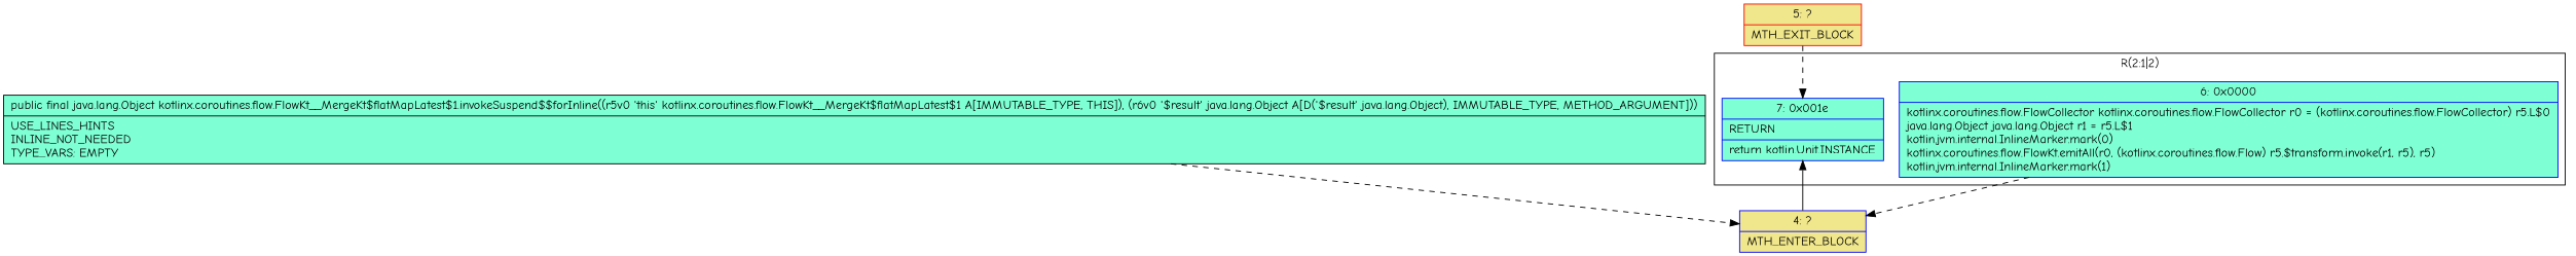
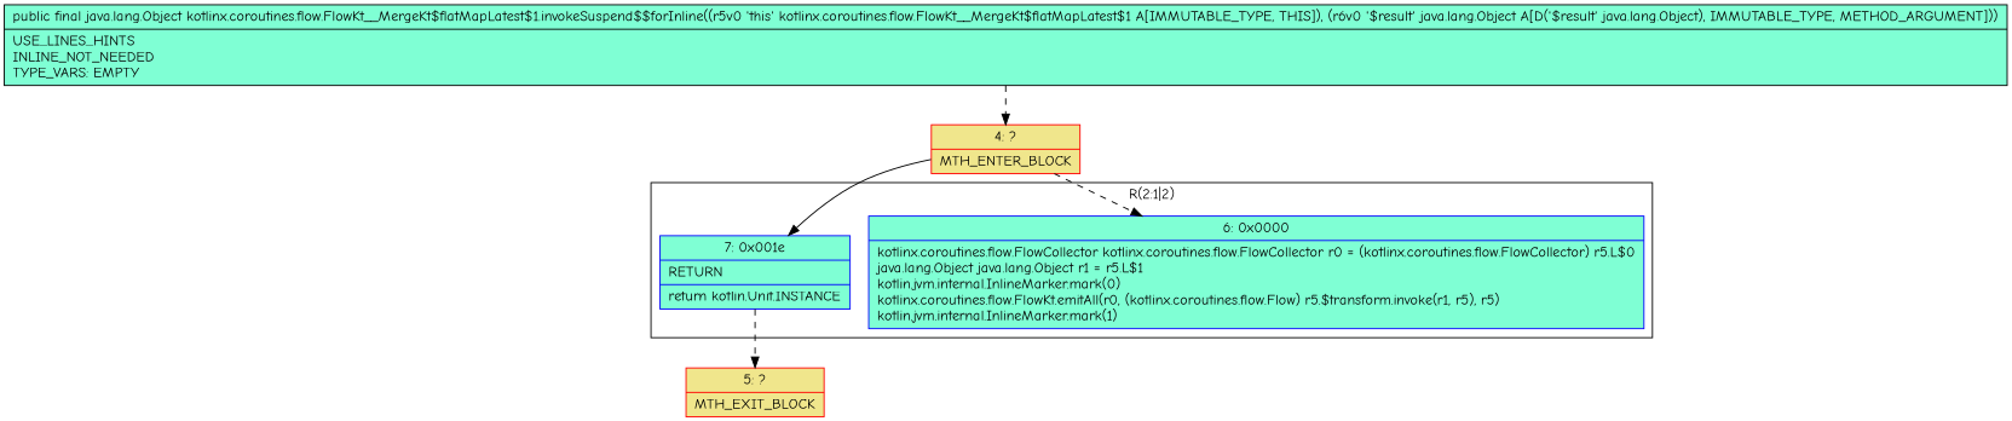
  digraph {
    fontname="Comic Neue"
    node [color=blue fillcolor=aquamarine fontname="Comic Neue" shape=record style=filled]
    edge [fontname="Comic Neue" style=dashed]
    n1 [label="{6\:\ 0x0000|kotlinx.coroutines.flow.FlowCollector kotlinx.coroutines.flow.FlowCollector r0 = (kotlinx.coroutines.flow.FlowCollector) r5.L$0\ljava.lang.Object java.lang.Object r1 = r5.L$1\lkotlin.jvm.internal.InlineMarker.mark(0)\lkotlinx.coroutines.flow.FlowKt.emitAll(r0, (kotlinx.coroutines.flow.Flow) r5.$transform.invoke(r1, r5), r5)\lkotlin.jvm.internal.InlineMarker.mark(1)\l}"]
    n2 [label="{7\:\ 0x001e|RETURN\l|return kotlin.Unit.INSTANCE\l}"]
    n3 [color=red fillcolor=khaki label="{5\:\ ?|MTH_EXIT_BLOCK\l}"]
-   n4 [fillcolor=khaki label="{4\:\ ?|MTH_ENTER_BLOCK\l}"]
+   n4 [color=red fillcolor=khaki label="{4\:\ ?|MTH_ENTER_BLOCK\l}"]
    n5 [label="{public final java.lang.Object kotlinx.coroutines.flow.FlowKt__MergeKt$flatMapLatest$1.invokeSuspend$$forInline((r5v0 'this' kotlinx.coroutines.flow.FlowKt__MergeKt$flatMapLatest$1 A[IMMUTABLE_TYPE, THIS]), (r6v0 '$result' java.lang.Object A[D('$result' java.lang.Object), IMMUTABLE_TYPE, METHOD_ARGUMENT]))  | USE_LINES_HINTS\lINLINE_NOT_NEEDED\lTYPE_VARS: EMPTY\l}" color=""]
    subgraph cluster_1 {
      label="R(2:1|2)"
      n1
      n2
    }
-   n3 -> n2
-   n1 -> n4
+   n2 -> n3
+   n4 -> n1
    n4 -> n2 [style=solid]
    n5 -> n4
  }
